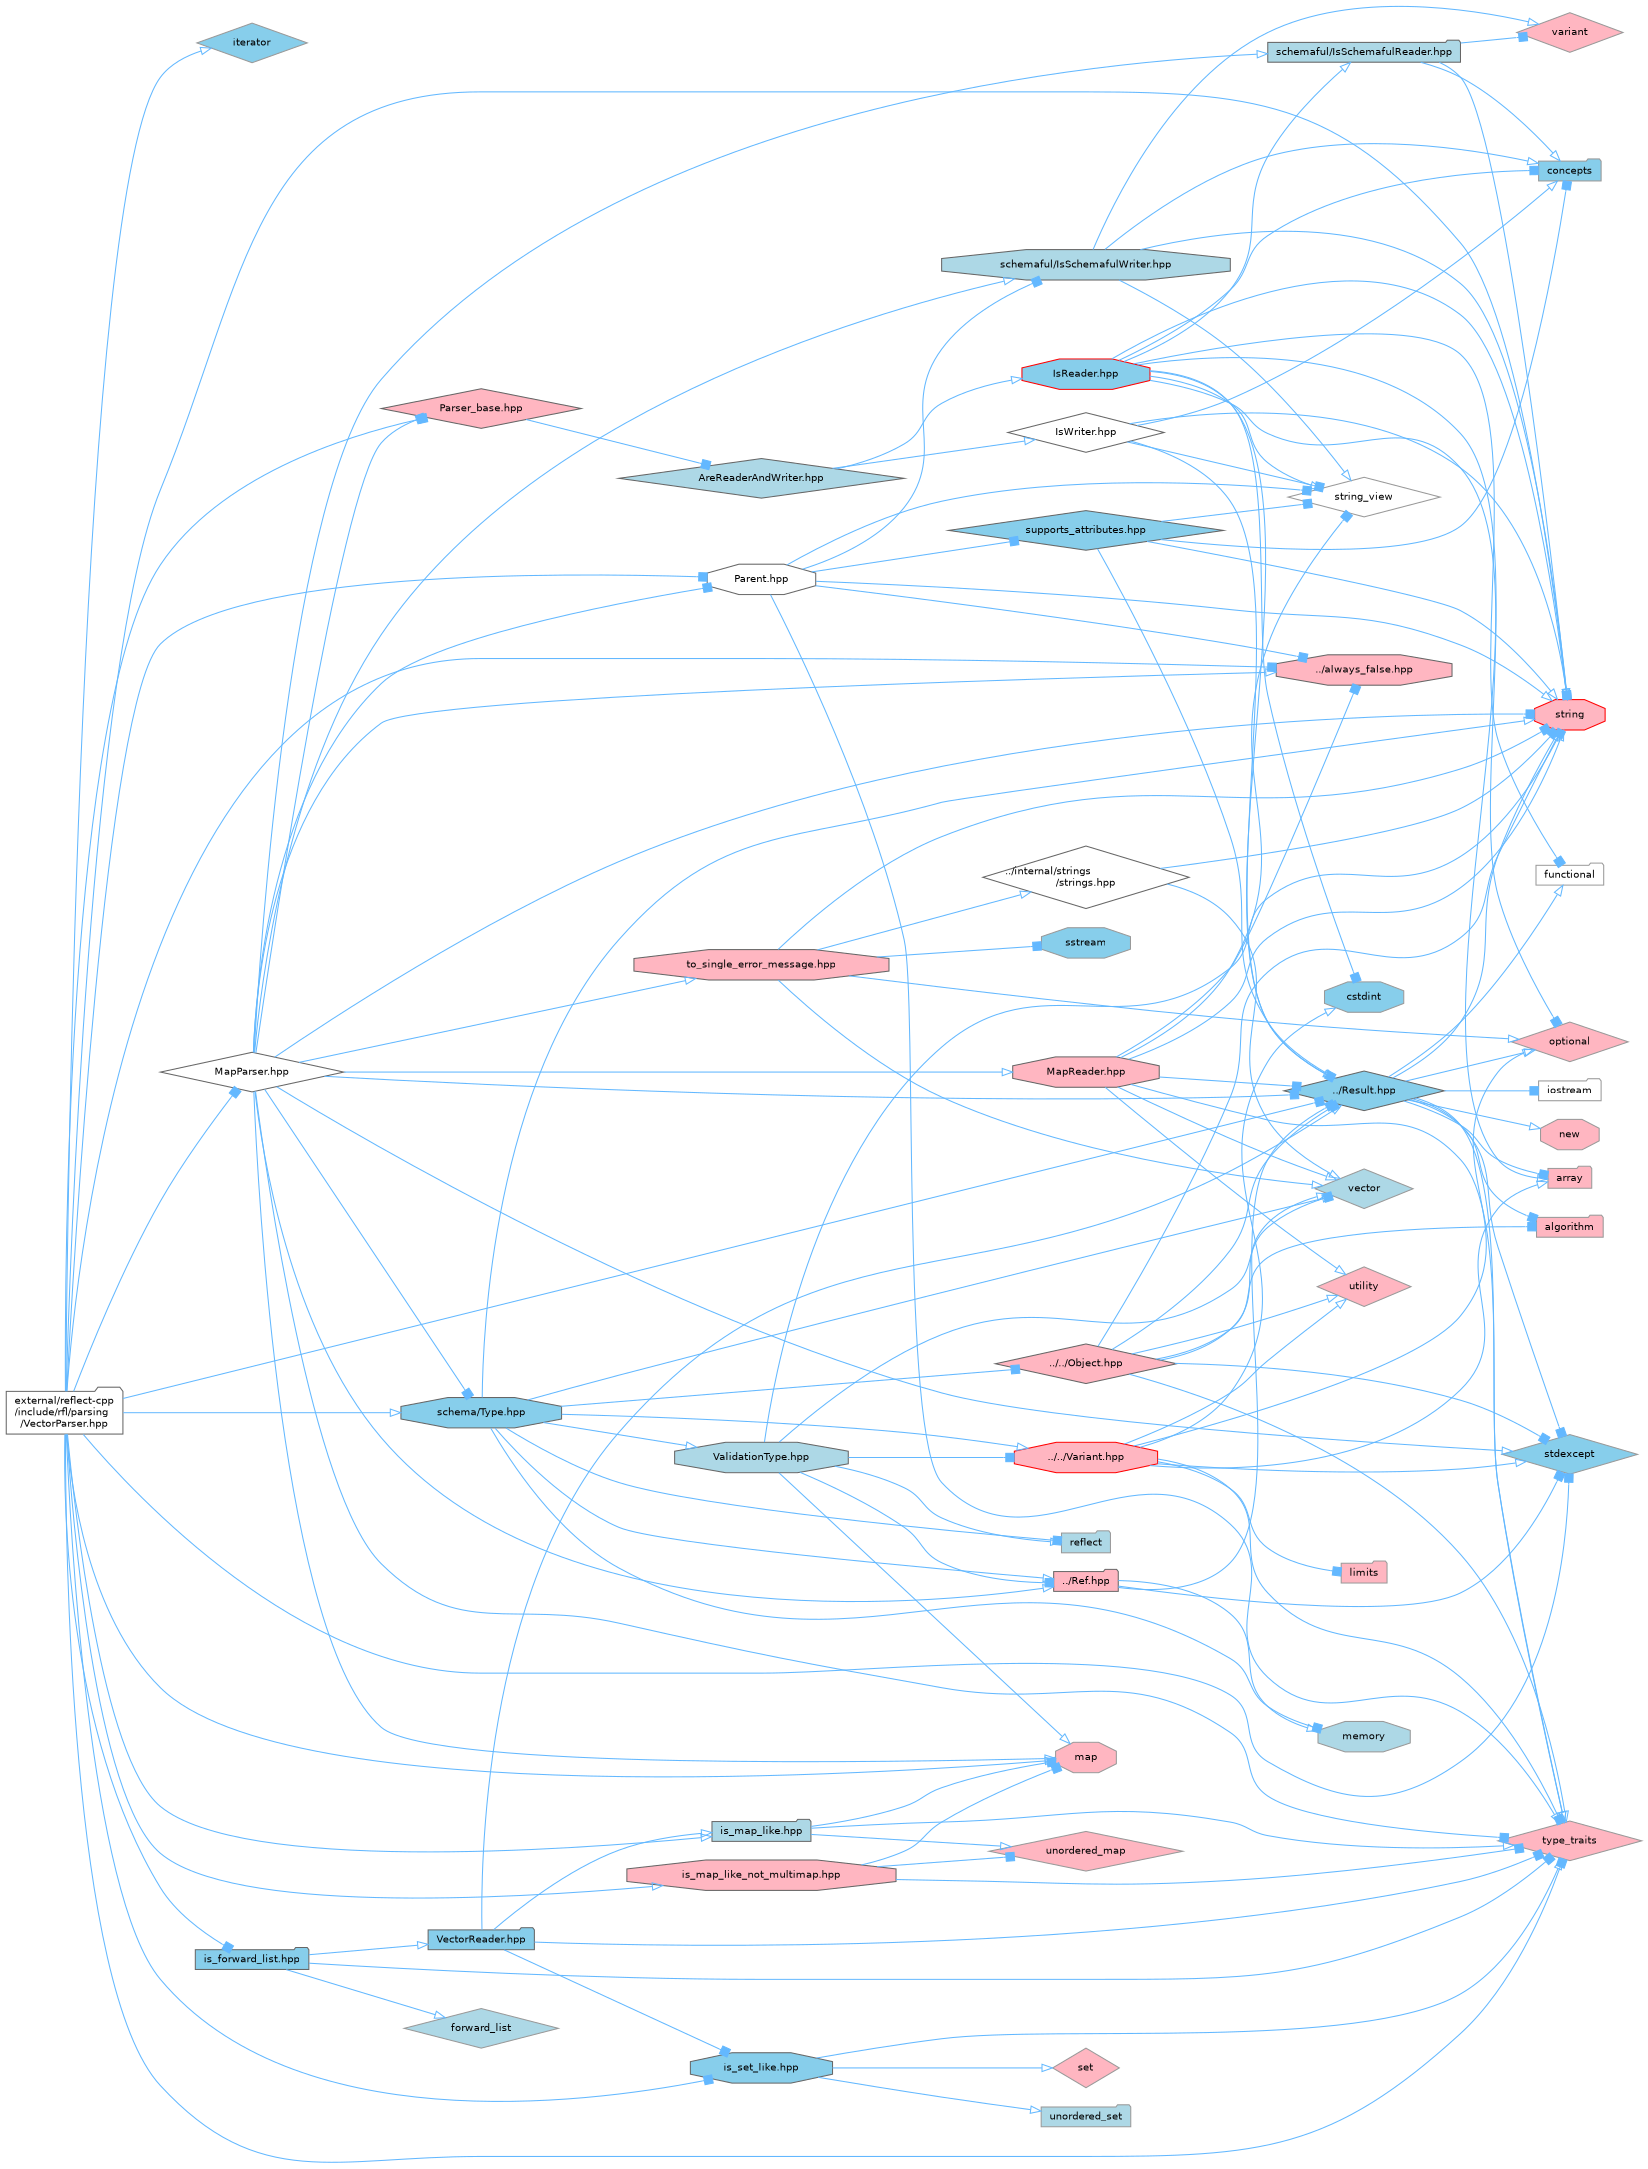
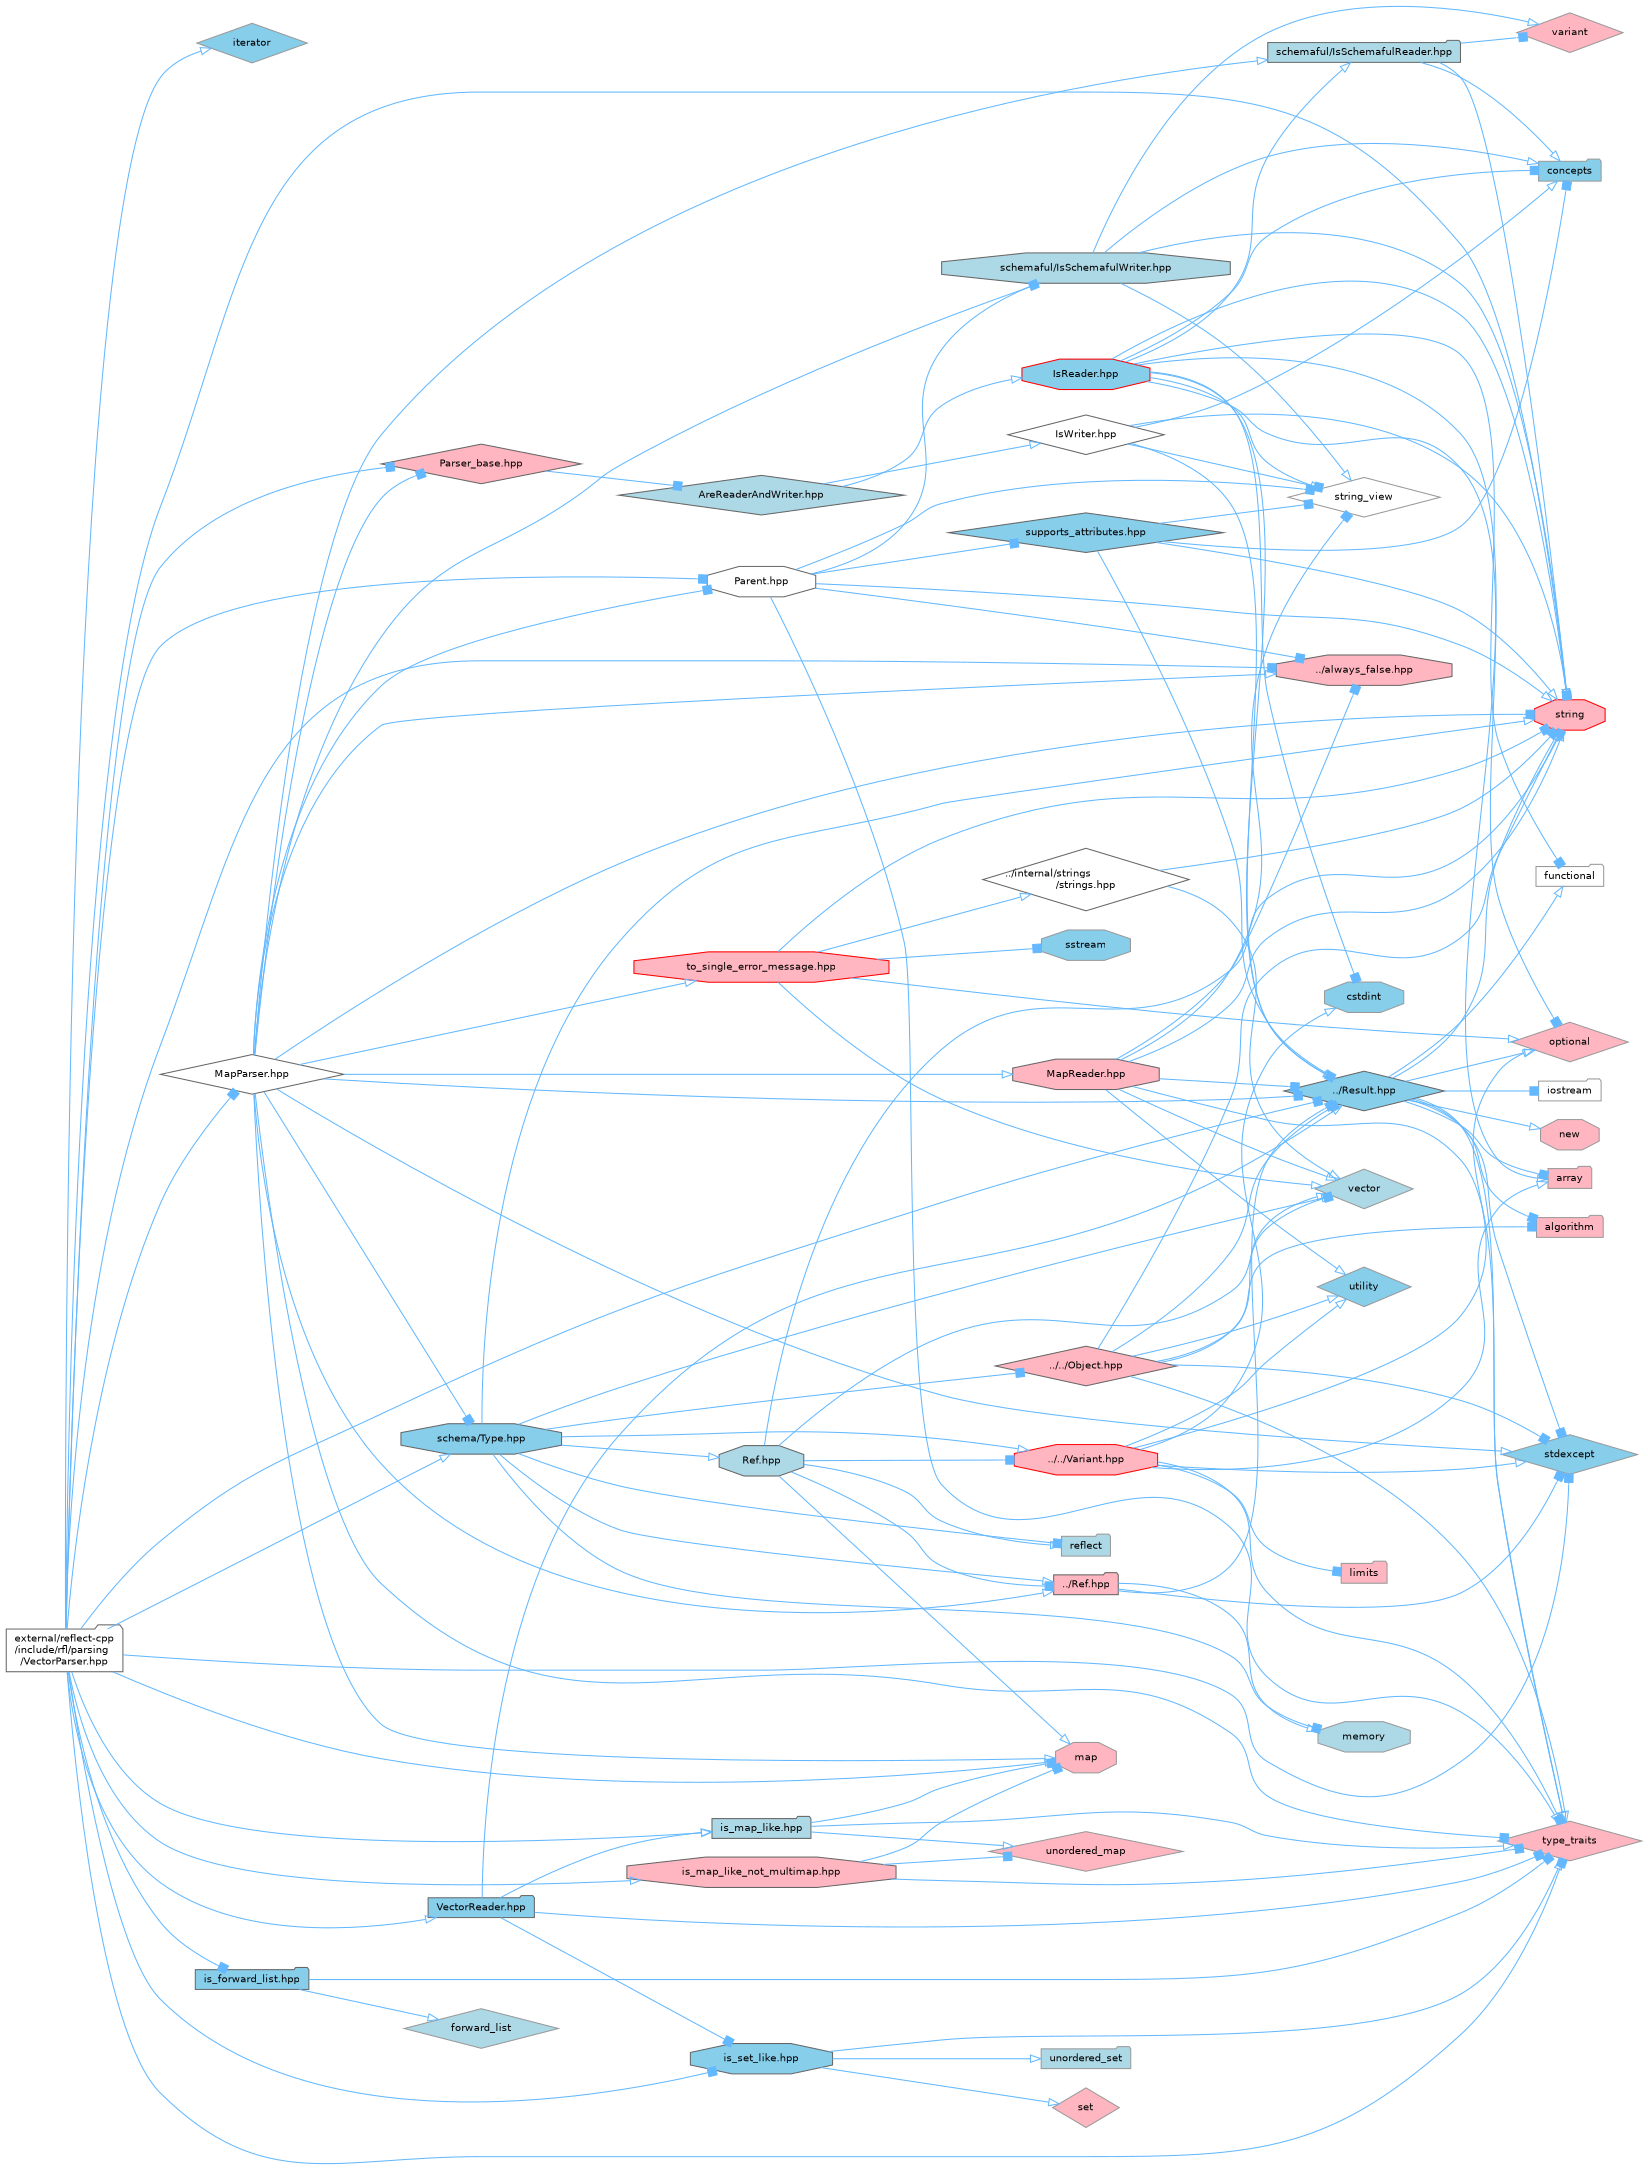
  digraph {
    rankdir=LR
    node [color=grey60 fillcolor=lightpink fontname=Helvetica fontsize=10 shape=diamond style=filled]
    edge [arrowhead=onormal color=steelblue1 fontname=Helvetica fontsize=10 labelfontname=Helvetica labelfontsize=10 style=solid]
    n1 [color=gray40 fillcolor=white fontcolor=black height=0.2 label="external/reflect-cpp\l/include/rfl/parsing\l/VectorParser.hpp" shape=folder width=0.4]
    n2 [fillcolor=skyblue height=0.2 label=iterator width=0.4]
    n3 [height=0.2 label=map shape=octagon width=0.4]
    n4 [fillcolor=skyblue height=0.2 label=stdexcept width=0.4]
    n5 [color=red height=0.2 label=string shape=octagon width=0.4]
    n6 [height=0.2 label=type_traits width=0.4]
    n7 [color=grey40 fillcolor=skyblue height=0.2 label="../Result.hpp" width=0.4]
    n8 [color=grey40 height=0.2 label="../always_false.hpp" shape=octagon width=0.4]
    n9 [color=grey40 fillcolor=white height=0.2 label="MapParser.hpp" width=0.4]
    n10 [color=grey40 fillcolor=white height=0.2 label="Parent.hpp" shape=octagon width=0.4]
    n11 [color=grey40 height=0.2 label="Parser_base.hpp" width=0.4]
    n12 [color=grey40 fillcolor=skyblue height=0.2 label="schema/Type.hpp" shape=octagon width=0.4]
    n13 [color=grey40 fillcolor=skyblue height=0.2 label="VectorReader.hpp" shape=folder width=0.4]
    n14 [color=grey40 fillcolor=lightblue height=0.2 label="is_map_like.hpp" shape=folder width=0.4]
    n15 [color=grey40 fillcolor=skyblue height=0.2 label="is_set_like.hpp" shape=octagon width=0.4]
    n16 [color=grey40 fillcolor=skyblue height=0.2 label="is_forward_list.hpp" shape=folder width=0.4]
    n17 [color=grey40 height=0.2 label="is_map_like_not_multimap.hpp" shape=octagon width=0.4]
    n18 [height=0.2 label=algorithm shape=folder width=0.4]
    n19 [height=0.2 label=array shape=folder width=0.4]
    n20 [fillcolor=white height=0.2 label=functional shape=folder width=0.4]
    n21 [fillcolor=white height=0.2 label=iostream shape=folder width=0.4]
    n22 [height=0.2 label=new shape=octagon width=0.4]
    n23 [height=0.2 label=optional width=0.4]
    n24 [color=grey40 height=0.2 label="../Ref.hpp" shape=folder width=0.4]
    n25 [color=grey40 height=0.2 label="MapReader.hpp" shape=octagon width=0.4]
    n26 [color=grey40 fillcolor=lightblue height=0.2 label="schemaful/IsSchemafulWriter.hpp" shape=octagon width=0.4]
    n27 [color=grey40 fillcolor=lightblue height=0.2 label="schemaful/IsSchemafulReader.hpp" shape=folder width=0.4]
-   n28 [color=grey40 height=0.2 label="to_single_error_message.hpp" shape=octagon width=0.4]
+   n28 [color=red height=0.2 label="to_single_error_message.hpp" shape=octagon width=0.4]
    n29 [fillcolor=white height=0.2 label=string_view width=0.4]
    n30 [color=grey40 fillcolor=skyblue height=0.2 label="supports_attributes.hpp" width=0.4]
    n31 [color=grey40 fillcolor=lightblue height=0.2 label="AreReaderAndWriter.hpp" width=0.4]
    n32 [fillcolor=lightblue height=0.2 label=memory shape=octagon width=0.4]
    n33 [fillcolor=lightblue height=0.2 label=vector width=0.4]
    n34 [fillcolor=lightblue height=0.2 label=reflect shape=folder width=0.4]
    n35 [color=grey40 height=0.2 label="../../Object.hpp" width=0.4]
    n36 [color=red height=0.2 label="../../Variant.hpp" shape=octagon width=0.4]
-   n37 [color=grey40 fillcolor=lightblue height=0.2 label="ValidationType.hpp" shape=octagon width=0.4]
+   n37 [color=grey40 fillcolor=lightblue height=0.2 label="Ref.hpp" shape=octagon width=0.4]
    n38 [height=0.2 label=unordered_map width=0.4]
    n39 [height=0.2 label=set width=0.4]
    n40 [fillcolor=lightblue height=0.2 label=unordered_set shape=folder width=0.4]
    n41 [fillcolor=lightblue height=0.2 label=forward_list width=0.4]
-   n42 [height=0.2 label=utility width=0.4]
+   n42 [fillcolor=skyblue height=0.2 label=utility width=0.4]
    n43 [fillcolor=skyblue height=0.2 label=concepts shape=folder width=0.4]
    n44 [height=0.2 label=variant width=0.4]
    n45 [fillcolor=skyblue height=0.2 label=sstream shape=octagon width=0.4]
    n46 [color=grey40 fillcolor=white height=0.2 label="../internal/strings\l/strings.hpp" width=0.4]
    n47 [color=red fillcolor=skyblue height=0.2 label="IsReader.hpp" shape=octagon width=0.4]
    n48 [color=grey40 fillcolor=white height=0.2 label="IsWriter.hpp" width=0.4]
    n49 [fillcolor=skyblue height=0.2 label=cstdint shape=octagon width=0.4]
    n50 [height=0.2 label=limits shape=folder width=0.4]
    n1 -> n2
    n1 -> n3
    n1 -> n4 [arrowhead=box]
    n1 -> n5 [arrowhead=box]
    n1 -> n6 [arrowhead=box]
    n1 -> n7 [arrowhead=box]
    n1 -> n8 [arrowhead=box]
    n1 -> n9 [arrowhead=box]
    n1 -> n10 [arrowhead=box]
    n1 -> n11 [arrowhead=box]
    n1 -> n12
-   n16 -> n13
+   n1 -> n13
    n1 -> n14
    n1 -> n15 [arrowhead=box]
    n1 -> n16 [arrowhead=box]
    n1 -> n17
    n7 -> n4 [arrowhead=box]
    n7 -> n5
    n7 -> n6
    n7 -> n18 [arrowhead=box]
    n7 -> n19 [arrowhead=box]
    n7 -> n20
    n7 -> n21 [arrowhead=box]
    n7 -> n22
    n7 -> n23
    n9 -> n3
    n9 -> n4
    n9 -> n5 [arrowhead=box]
    n9 -> n6 [arrowhead=box]
    n9 -> n7 [arrowhead=box]
    n9 -> n8
    n9 -> n10 [arrowhead=box]
    n9 -> n11 [arrowhead=box]
    n9 -> n12 [arrowhead=box]
    n9 -> n24
    n9 -> n25
    n9 -> n26
    n9 -> n27
    n9 -> n28
    n10 -> n5
    n10 -> n6
    n10 -> n8 [arrowhead=box]
    n10 -> n26 [arrowhead=box]
    n10 -> n29 [arrowhead=box]
    n10 -> n30 [arrowhead=box]
    n11 -> n31 [arrowhead=box]
    n12 -> n5
    n12 -> n24
    n12 -> n32 [arrowhead=box]
    n12 -> n33
    n12 -> n34 [arrowhead=box]
    n12 -> n35 [arrowhead=box]
    n12 -> n36
    n12 -> n37
    n13 -> n6 [arrowhead=box]
    n13 -> n7
    n13 -> n14
    n13 -> n15 [arrowhead=box]
    n14 -> n3 [arrowhead=box]
    n14 -> n6
    n14 -> n38
    n15 -> n6
    n15 -> n39
    n15 -> n40
    n16 -> n6 [arrowhead=box]
    n16 -> n41
    n17 -> n3 [arrowhead=box]
    n17 -> n6 [arrowhead=box]
    n17 -> n38 [arrowhead=box]
    n24 -> n4 [arrowhead=box]
    n24 -> n7 [arrowhead=box]
    n24 -> n32
    n25 -> n5
    n25 -> n6
    n25 -> n7 [arrowhead=box]
    n25 -> n8 [arrowhead=box]
    n25 -> n29 [arrowhead=box]
    n25 -> n33
    n25 -> n42
    n26 -> n5 [arrowhead=box]
    n26 -> n29
    n26 -> n43
    n26 -> n44
    n27 -> n5
    n27 -> n43
    n27 -> n44 [arrowhead=box]
    n28 -> n5 [arrowhead=box]
    n28 -> n23
    n28 -> n33
    n28 -> n45 [arrowhead=box]
    n28 -> n46
    n30 -> n5
    n30 -> n7
    n30 -> n29 [arrowhead=box]
    n30 -> n43 [arrowhead=box]
    n31 -> n47
    n31 -> n48
    n35 -> n4 [arrowhead=box]
    n35 -> n5
    n35 -> n6
    n35 -> n7 [arrowhead=box]
    n35 -> n18 [arrowhead=box]
    n35 -> n33
    n35 -> n42
    n36 -> n4
    n36 -> n6 [arrowhead=box]
    n36 -> n19
    n36 -> n23
    n36 -> n42
    n36 -> n49
    n36 -> n50 [arrowhead=box]
    n37 -> n3
    n37 -> n5 [arrowhead=box]
    n37 -> n24 [arrowhead=box]
    n37 -> n33 [arrowhead=box]
    n37 -> n34
    n37 -> n36 [arrowhead=box]
    n46 -> n5 [arrowhead=box]
    n46 -> n33
    n47 -> n5
    n47 -> n7
    n47 -> n19
    n47 -> n20 [arrowhead=box]
    n47 -> n23 [arrowhead=box]
    n47 -> n27
    n47 -> n29
    n47 -> n43 [arrowhead=box]
    n47 -> n49 [arrowhead=box]
    n48 -> n5
    n48 -> n7 [arrowhead=box]
    n48 -> n29 [arrowhead=box]
    n48 -> n43
  }
